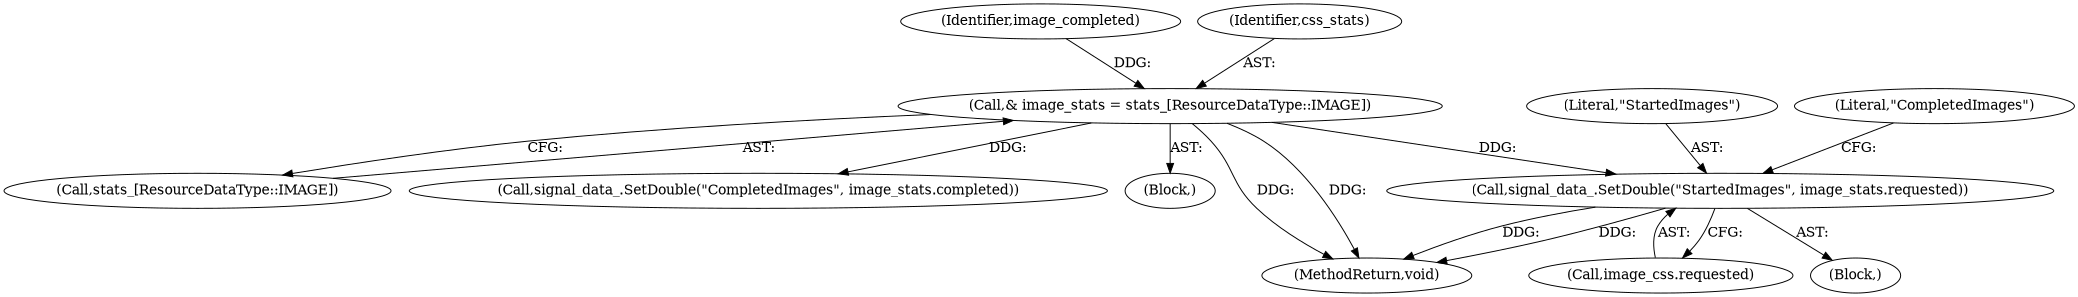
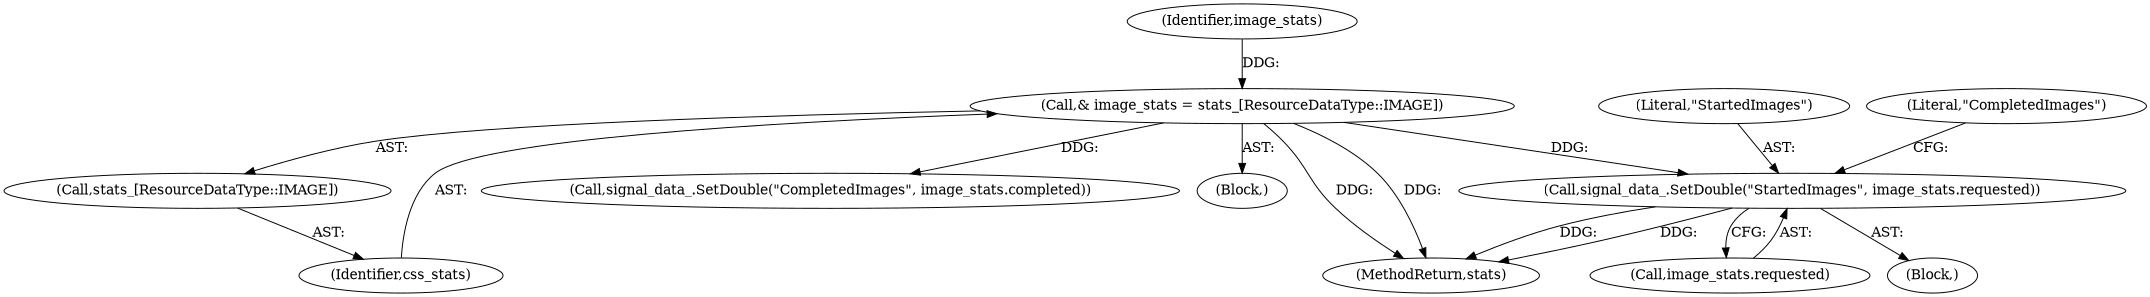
  digraph {
    n1 [label="(Call,signal_data_.SetDouble(\"StartedImages\", image_stats.requested))"]
-   n2 [label="(MethodReturn,void)"]
+   n2 [label="(MethodReturn,stats)"]
    n3 [label="(Block,)"]
-   n4 [label="(Call,image_css.requested)"]
+   n4 [label="(Call,image_stats.requested)"]
    n5 [label="(Call,& image_stats = stats_[ResourceDataType::IMAGE])"]
    n6 [label="(Call,stats_[ResourceDataType::IMAGE])"]
    n7 [label="(Call,signal_data_.SetDouble(\"CompletedImages\", image_stats.completed))"]
    n8 [label="(Block,)"]
    n9 [label="(Literal,\"StartedImages\")"]
-   n10 [label="(Identifier,image_completed)"]
+   n10 [label="(Identifier,image_stats)"]
    n11 [label="(Identifier,css_stats)"]
    n12 [label="(Literal,\"CompletedImages\")"]
    n1 -> n2 [label="DDG: "]
    n1 -> n2 [label="DDG: "]
    n1 -> n3 [label="AST: "]
    n1 -> n4 [label="CFG: "]
    n4 -> n1 [label="AST: "]
    n5 -> n1 [label="DDG: "]
    n5 -> n2 [label="DDG: "]
    n5 -> n2 [label="DDG: "]
-   n5 -> n6 [label="CFG: "]
+   n5 -> n6 [label="AST: "]
    n5 -> n7 [label="DDG: "]
    n5 -> n8 [label="AST: "]
-   n6 -> n5 [label="AST: "]
+   n6 -> n11 [label="AST: "]
    n9 -> n1 [label="AST: "]
    n10 -> n5 [label="DDG: "]
    n11 -> n5 [label="AST: "]
    n12 -> n1 [label="CFG: "]
  }
